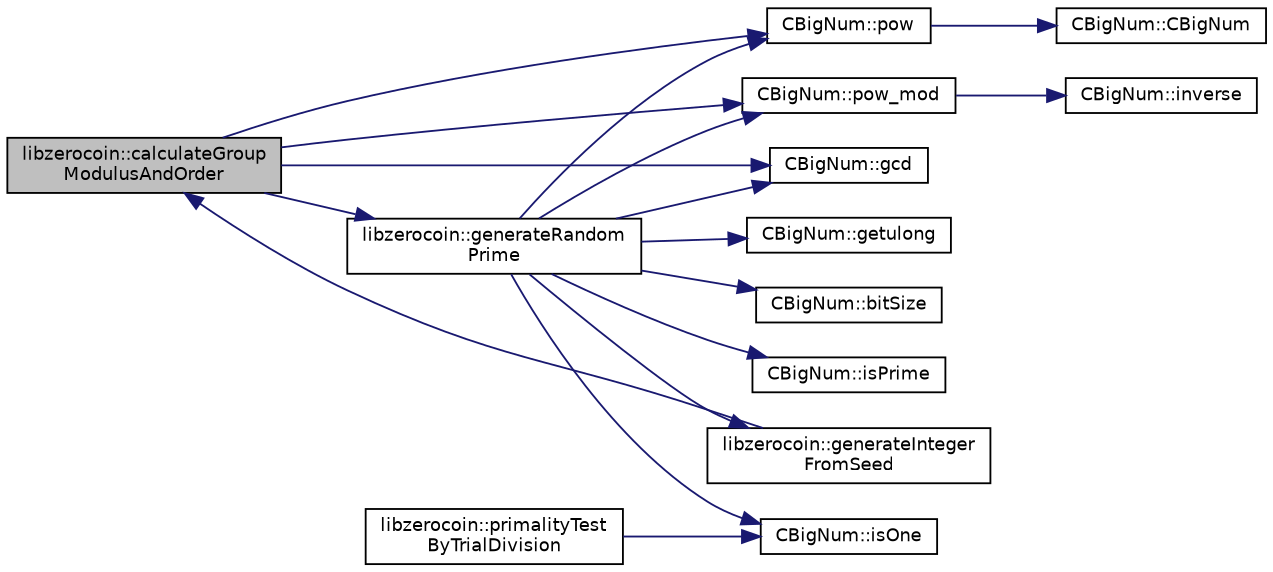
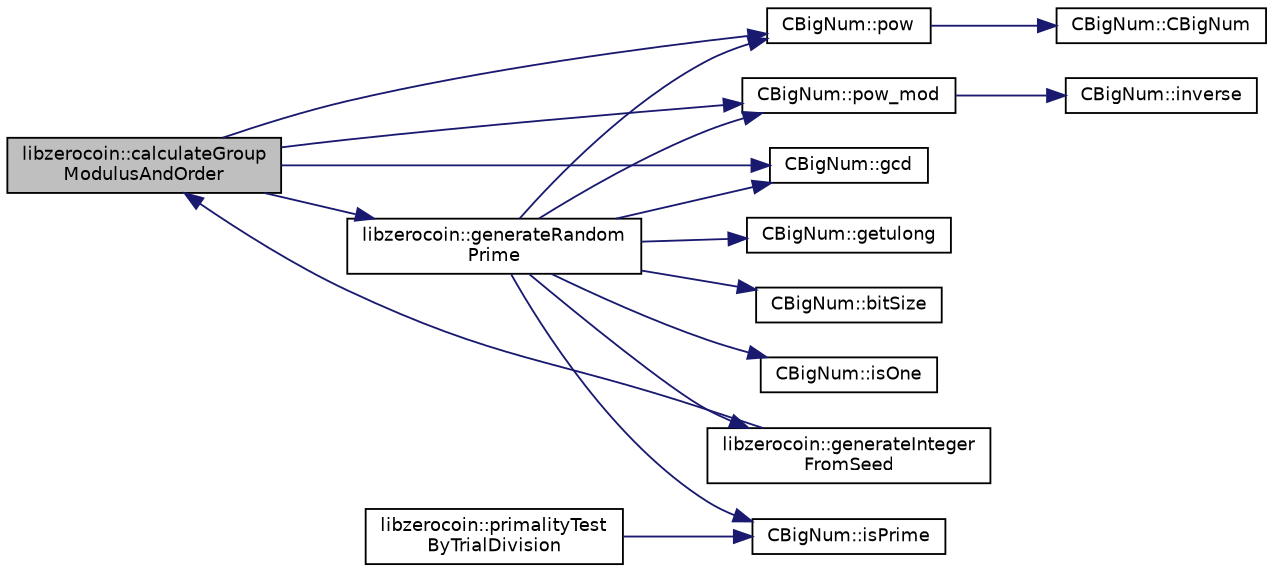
  digraph {
    rankdir=LR
    node [color=black fillcolor=white fontname=Helvetica fontsize=10 shape=record style=filled]
    edge [color=midnightblue fontname=Helvetica fontsize=10 labelfontname=Helvetica labelfontsize=10 style=solid]
    n1 [fillcolor=grey75 fontcolor=black height=0.2 label="libzerocoin::calculateGroup\lModulusAndOrder" width=0.4]
    n2 [height=0.2 label="libzerocoin::generateRandom\lPrime" width=0.4]
    n3 [height=0.2 label="CBigNum::pow" width=0.4]
    n4 [height=0.2 label="CBigNum::pow_mod" width=0.4]
    n5 [height=0.2 label="CBigNum::gcd" width=0.4]
    n6 [height=0.2 label="libzerocoin::generateInteger\lFromSeed" width=0.4]
    n7 [height=0.2 label="CBigNum::getulong" width=0.4]
    n8 [height=0.2 label="CBigNum::bitSize" width=0.4]
    n9 [height=0.2 label="CBigNum::isOne" width=0.4]
    n10 [height=0.2 label="CBigNum::isPrime" width=0.4]
    n11 [height=0.2 label="CBigNum::CBigNum" width=0.4]
    n12 [height=0.2 label="CBigNum::inverse" width=0.4]
    n13 [height=0.2 label="libzerocoin::primalityTest\lByTrialDivision" width=0.4]
    n1 -> n2
    n1 -> n3
    n1 -> n4
    n1 -> n5
    n2 -> n3
    n2 -> n4
    n2 -> n5
    n2 -> n6
    n2 -> n7
    n2 -> n8
    n2 -> n9
    n2 -> n10
    n3 -> n11
    n4 -> n12
    n6 -> n1
-   n13 -> n9
+   n13 -> n10
  }
